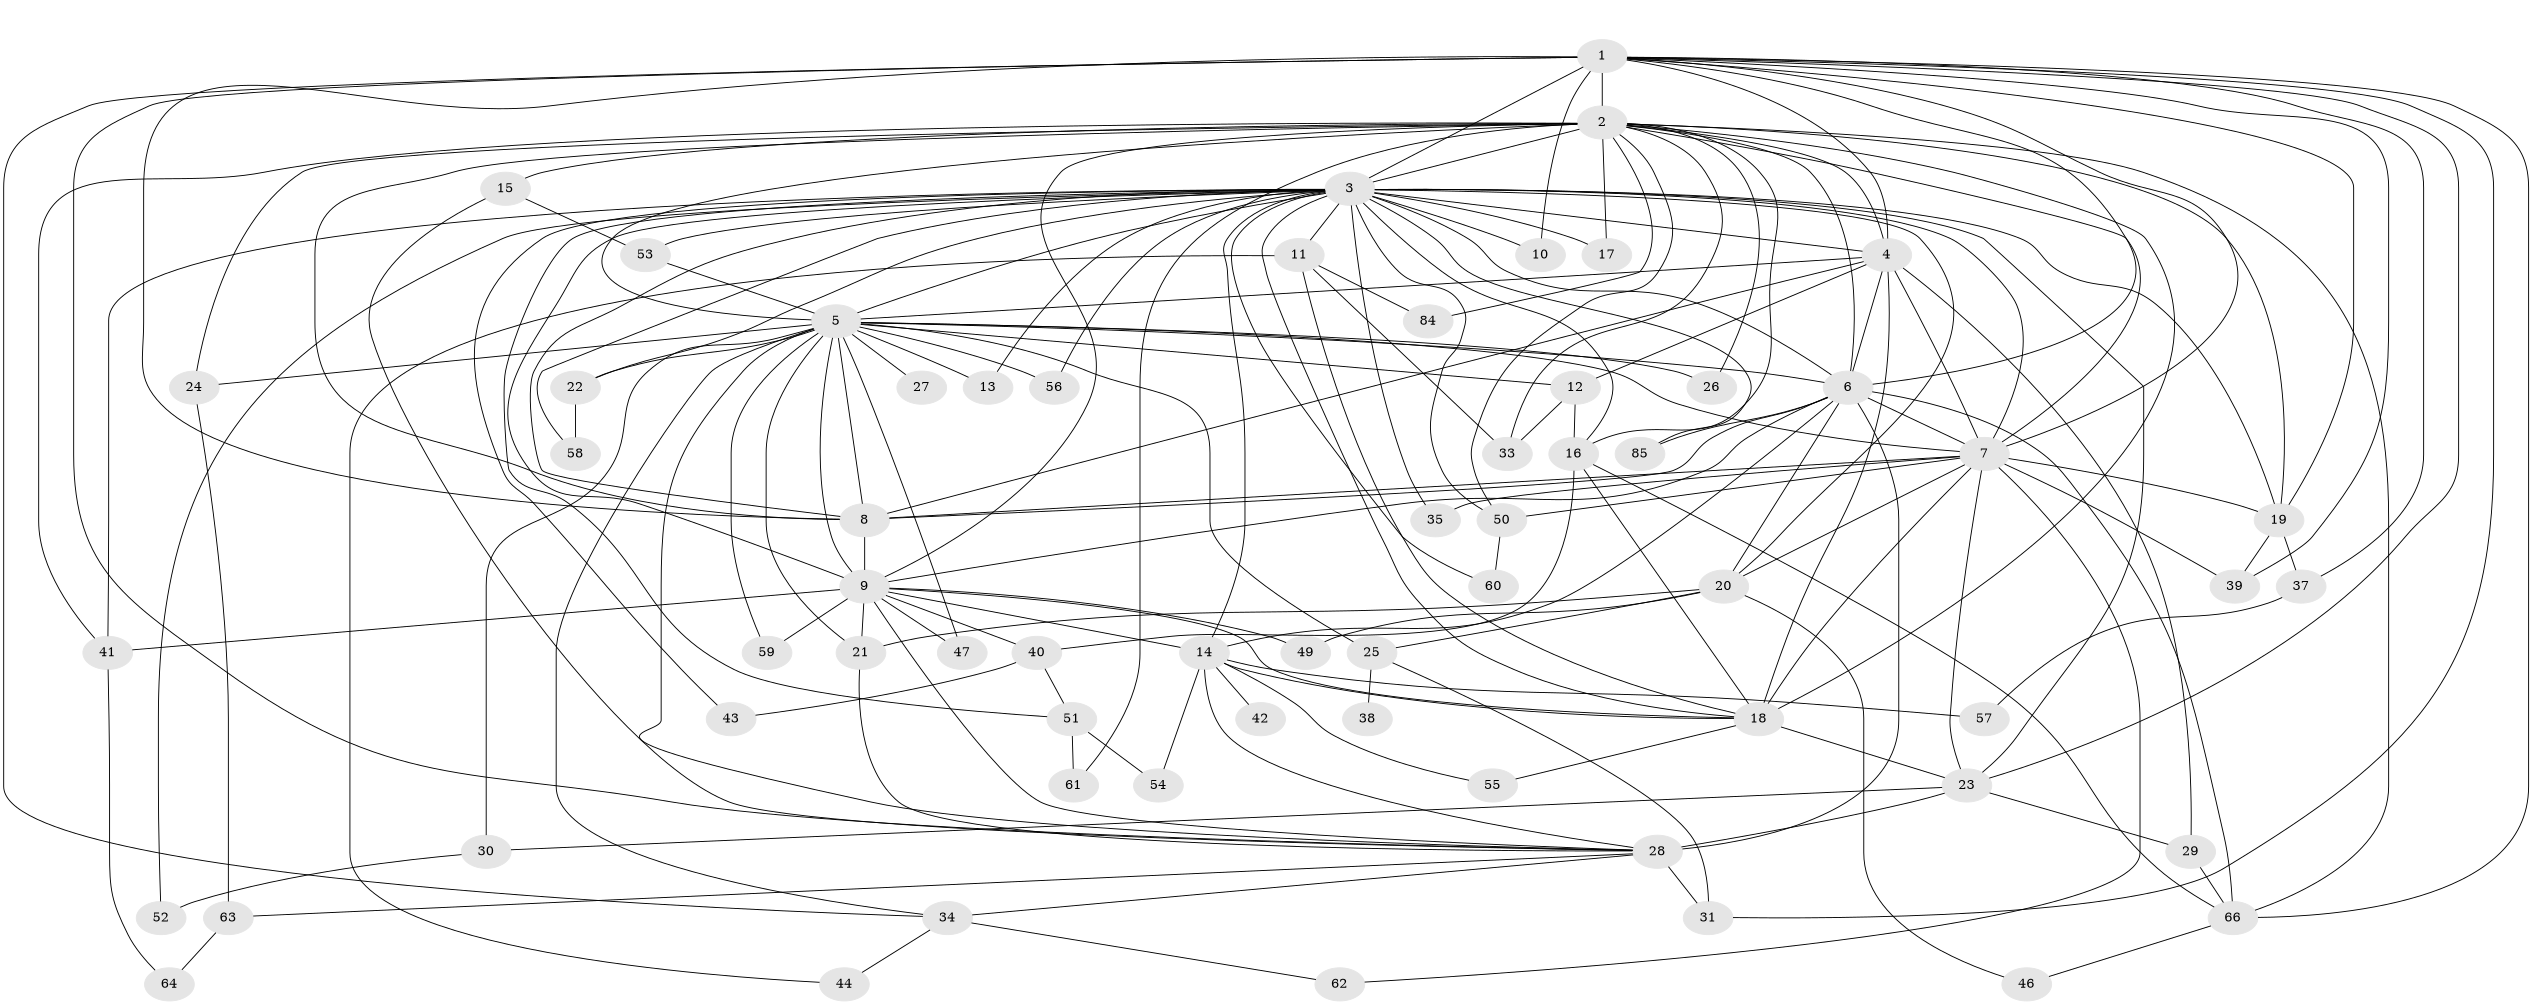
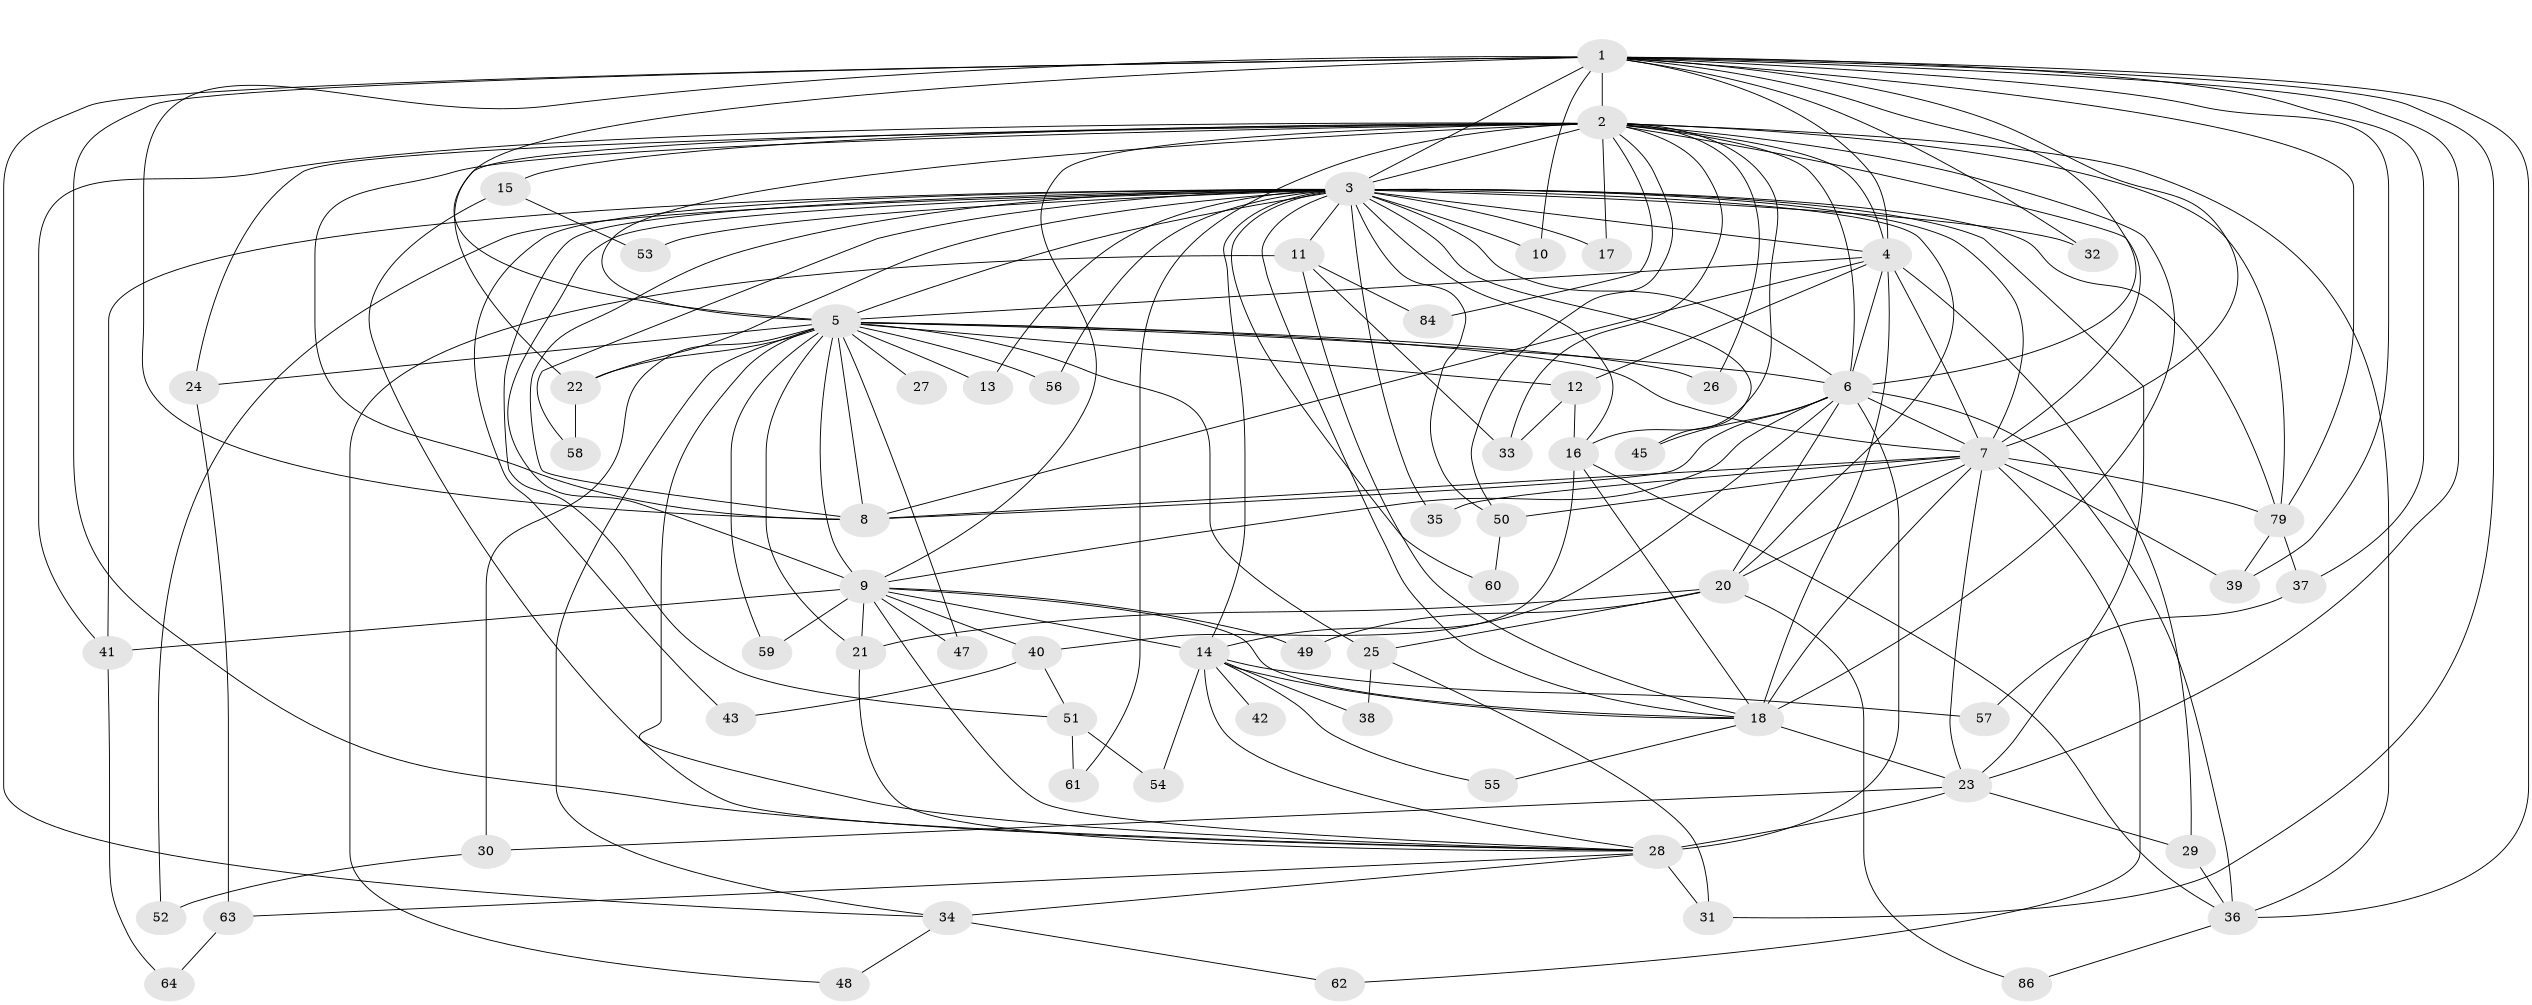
  graph {
    node [color=gray90 style=filled]
    edge [weight=1.0]
    1
    2
    3
    4
    5
    6
    7
    8
    10
-   19
+   19 [label=79]
    23
    28
    31
+   32
    34
-   36 [label=66]
+   36
    37
    39
    9
    15
    16
    17
    18
    22
    24
    26
    33
    41
    n29 [label=84]
    50
    61
    11
    13
    14
    20
    35
    43
-   45 [label=85]
+   45
    51
    52
    53
    56
    58
    60
    12
    29
    21
    25
    27
    30
    47
    59
    62
    63
-   48 [label=44]
-   46
+   48
+   46 [label=86]
    57
    40
    49
    55
    64
    42
    38
    54
    1 -- 2
    1 -- 3 [weight=2.0]
    1 -- 4
-   53 -- 5 [weight=3.0]
+   1 -- 5 [weight=3.0]
    1 -- 6
    1 -- 7
    1 -- 8 [weight=2.0]
    1 -- 10
    1 -- 19
    1 -- 23
    1 -- 28
    1 -- 31
+   1 -- 32
    1 -- 34
    1 -- 36
    1 -- 37
    1 -- 39
    2 -- 3 [weight=3.0]
    2 -- 4
    2 -- 5 [weight=2.0]
    2 -- 6 [weight=2.0]
    2 -- 7
    2 -- 8 [weight=2.0]
    2 -- 19
    2 -- 36
    2 -- 9
    2 -- 15
    2 -- 16
    2 -- 17
    2 -- 18
+   2 -- 22
    2 -- 24
    2 -- 26
    2 -- 33
    2 -- 41
    2 -- n29
    2 -- 50
    2 -- 61
    3 -- 4 [weight=2.0]
    3 -- 5 [weight=4.0]
    3 -- 6 [weight=2.0]
    3 -- 7 [weight=3.0]
    3 -- 8 [weight=2.0]
    3 -- 10
    3 -- 19
    3 -- 23
+   3 -- 32
    3 -- 9
    3 -- 16
    3 -- 17
    3 -- 18
    3 -- 22
    3 -- 41
    3 -- 50
    3 -- 11 [weight=2.0]
    3 -- 13 [weight=2.0]
    3 -- 14
    3 -- 20
    3 -- 35
    3 -- 43
    3 -- 45 [weight=2.0]
    3 -- 51
    3 -- 52
    3 -- 53
    3 -- 56
    3 -- 58
    3 -- 60
    4 -- 5 [weight=2.0]
    4 -- 6
    4 -- 7 [weight=2.0]
    4 -- 8
    4 -- 18 [weight=6.0]
    4 -- 12
    4 -- 29
    5 -- 6 [weight=2.0]
    5 -- 7 [weight=2.0]
    5 -- 8 [weight=2.0]
    5 -- 28
    5 -- 34
    5 -- 9 [weight=3.0]
    5 -- 22
    5 -- 24
    5 -- 26
    5 -- 13 [weight=2.0]
    5 -- 56
    5 -- 12 [weight=2.0]
    5 -- 21
    5 -- 25
    5 -- 27
    5 -- 30
    5 -- 47
    5 -- 59
    6 -- 7 [weight=2.0]
    6 -- 8 [weight=2.0]
    6 -- 28 [weight=12.0]
    6 -- 36
    6 -- 9
    6 -- 14
    6 -- 20
    6 -- 45
    7 -- 8
    7 -- 19
    7 -- 23
    7 -- 39
    7 -- 18
    7 -- 50
    7 -- 20
    7 -- 35 [weight=2.0]
    7 -- 62
-   8 -- 9 [weight=10.0]
    19 -- 37
    19 -- 39
    23 -- 28
    23 -- 29 [weight=2.0]
    23 -- 30
    28 -- 31
    28 -- 34 [weight=2.0]
    28 -- 63
    34 -- 62
    34 -- 48
    36 -- 46
    37 -- 57
    9 -- 28 [weight=3.0]
    9 -- 18
    9 -- 41
    9 -- 14 [weight=2.0]
    9 -- 21
    9 -- 47
    9 -- 59
    9 -- 40
    9 -- 49
    15 -- 28
    15 -- 53
    16 -- 36
    16 -- 18
    16 -- 40
    18 -- 23
    18 -- 55
    22 -- 58
    24 -- 63
    41 -- 64
    50 -- 60
    11 -- 18
    11 -- 33
    11 -- n29
    11 -- 48
    14 -- 28
    14 -- 18 [weight=2.0]
    14 -- 57
    14 -- 55
    14 -- 42
+   14 -- 38
    14 -- 54
    20 -- 21
    20 -- 25
    20 -- 46
    20 -- 49
    51 -- 61
    51 -- 54
    12 -- 16 [weight=2.0]
    12 -- 33
    29 -- 36
    21 -- 28
    25 -- 31
    25 -- 38
    30 -- 52
    63 -- 64
    40 -- 43
    40 -- 51
  }
